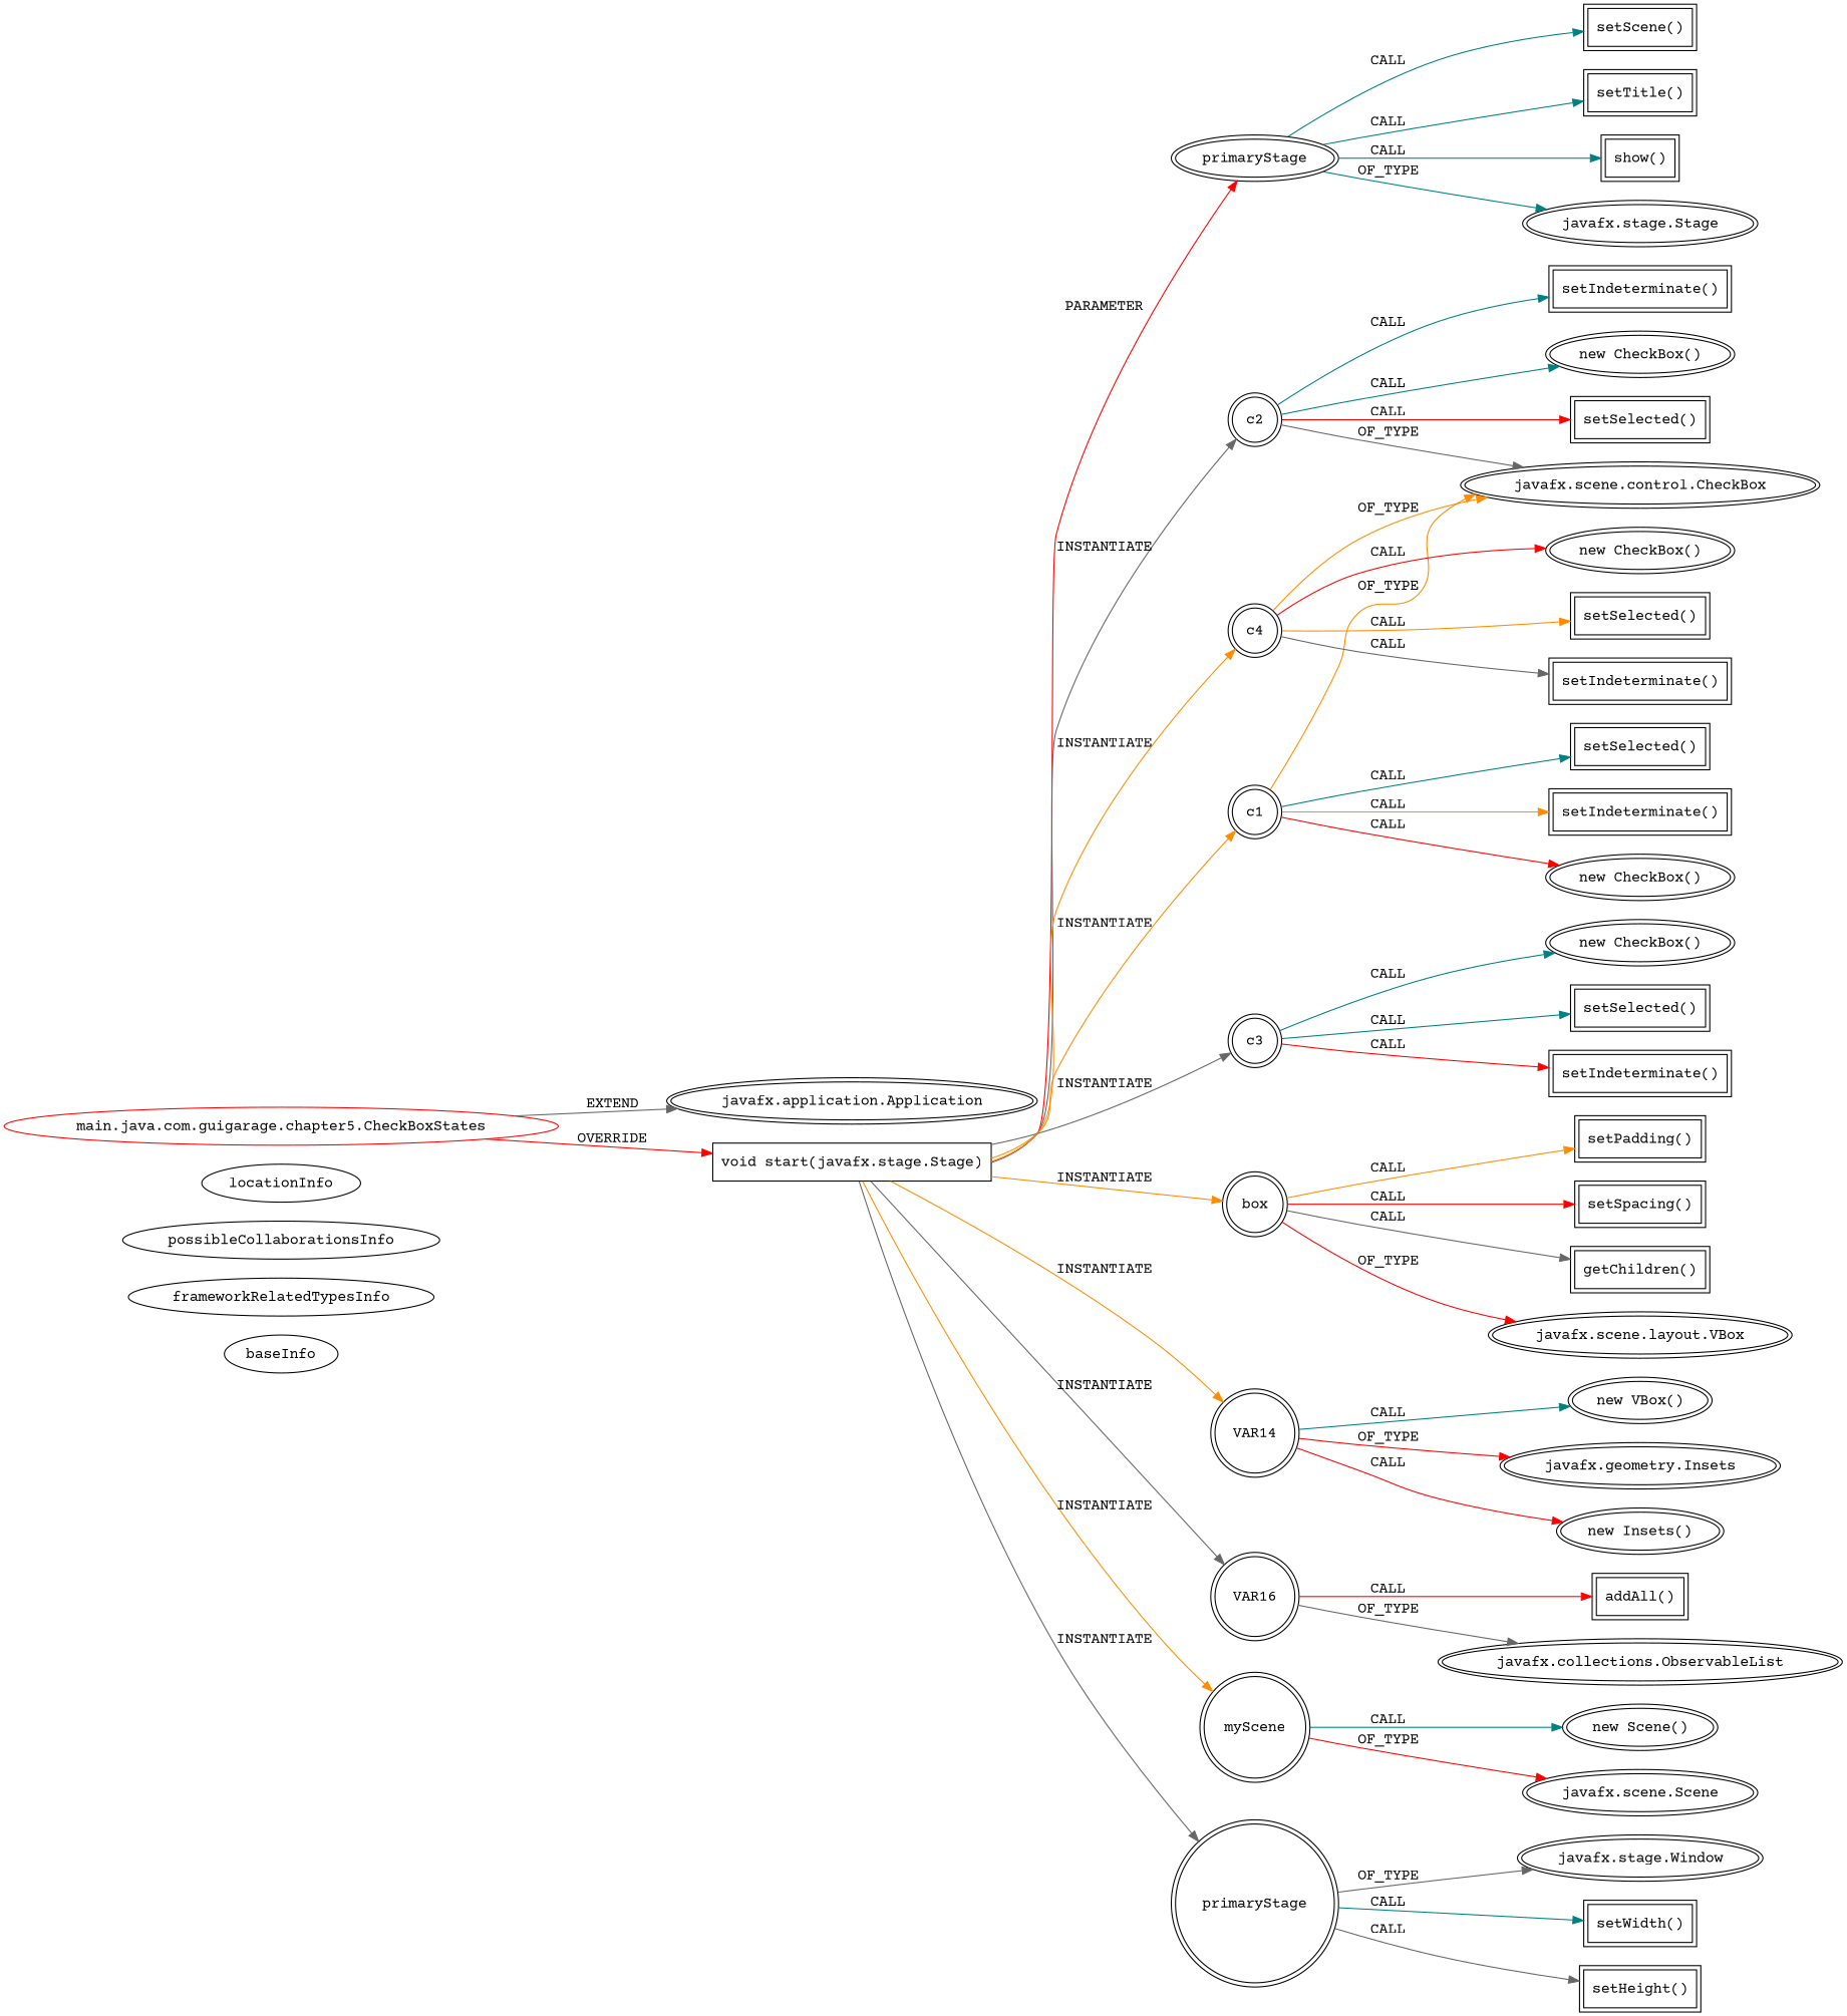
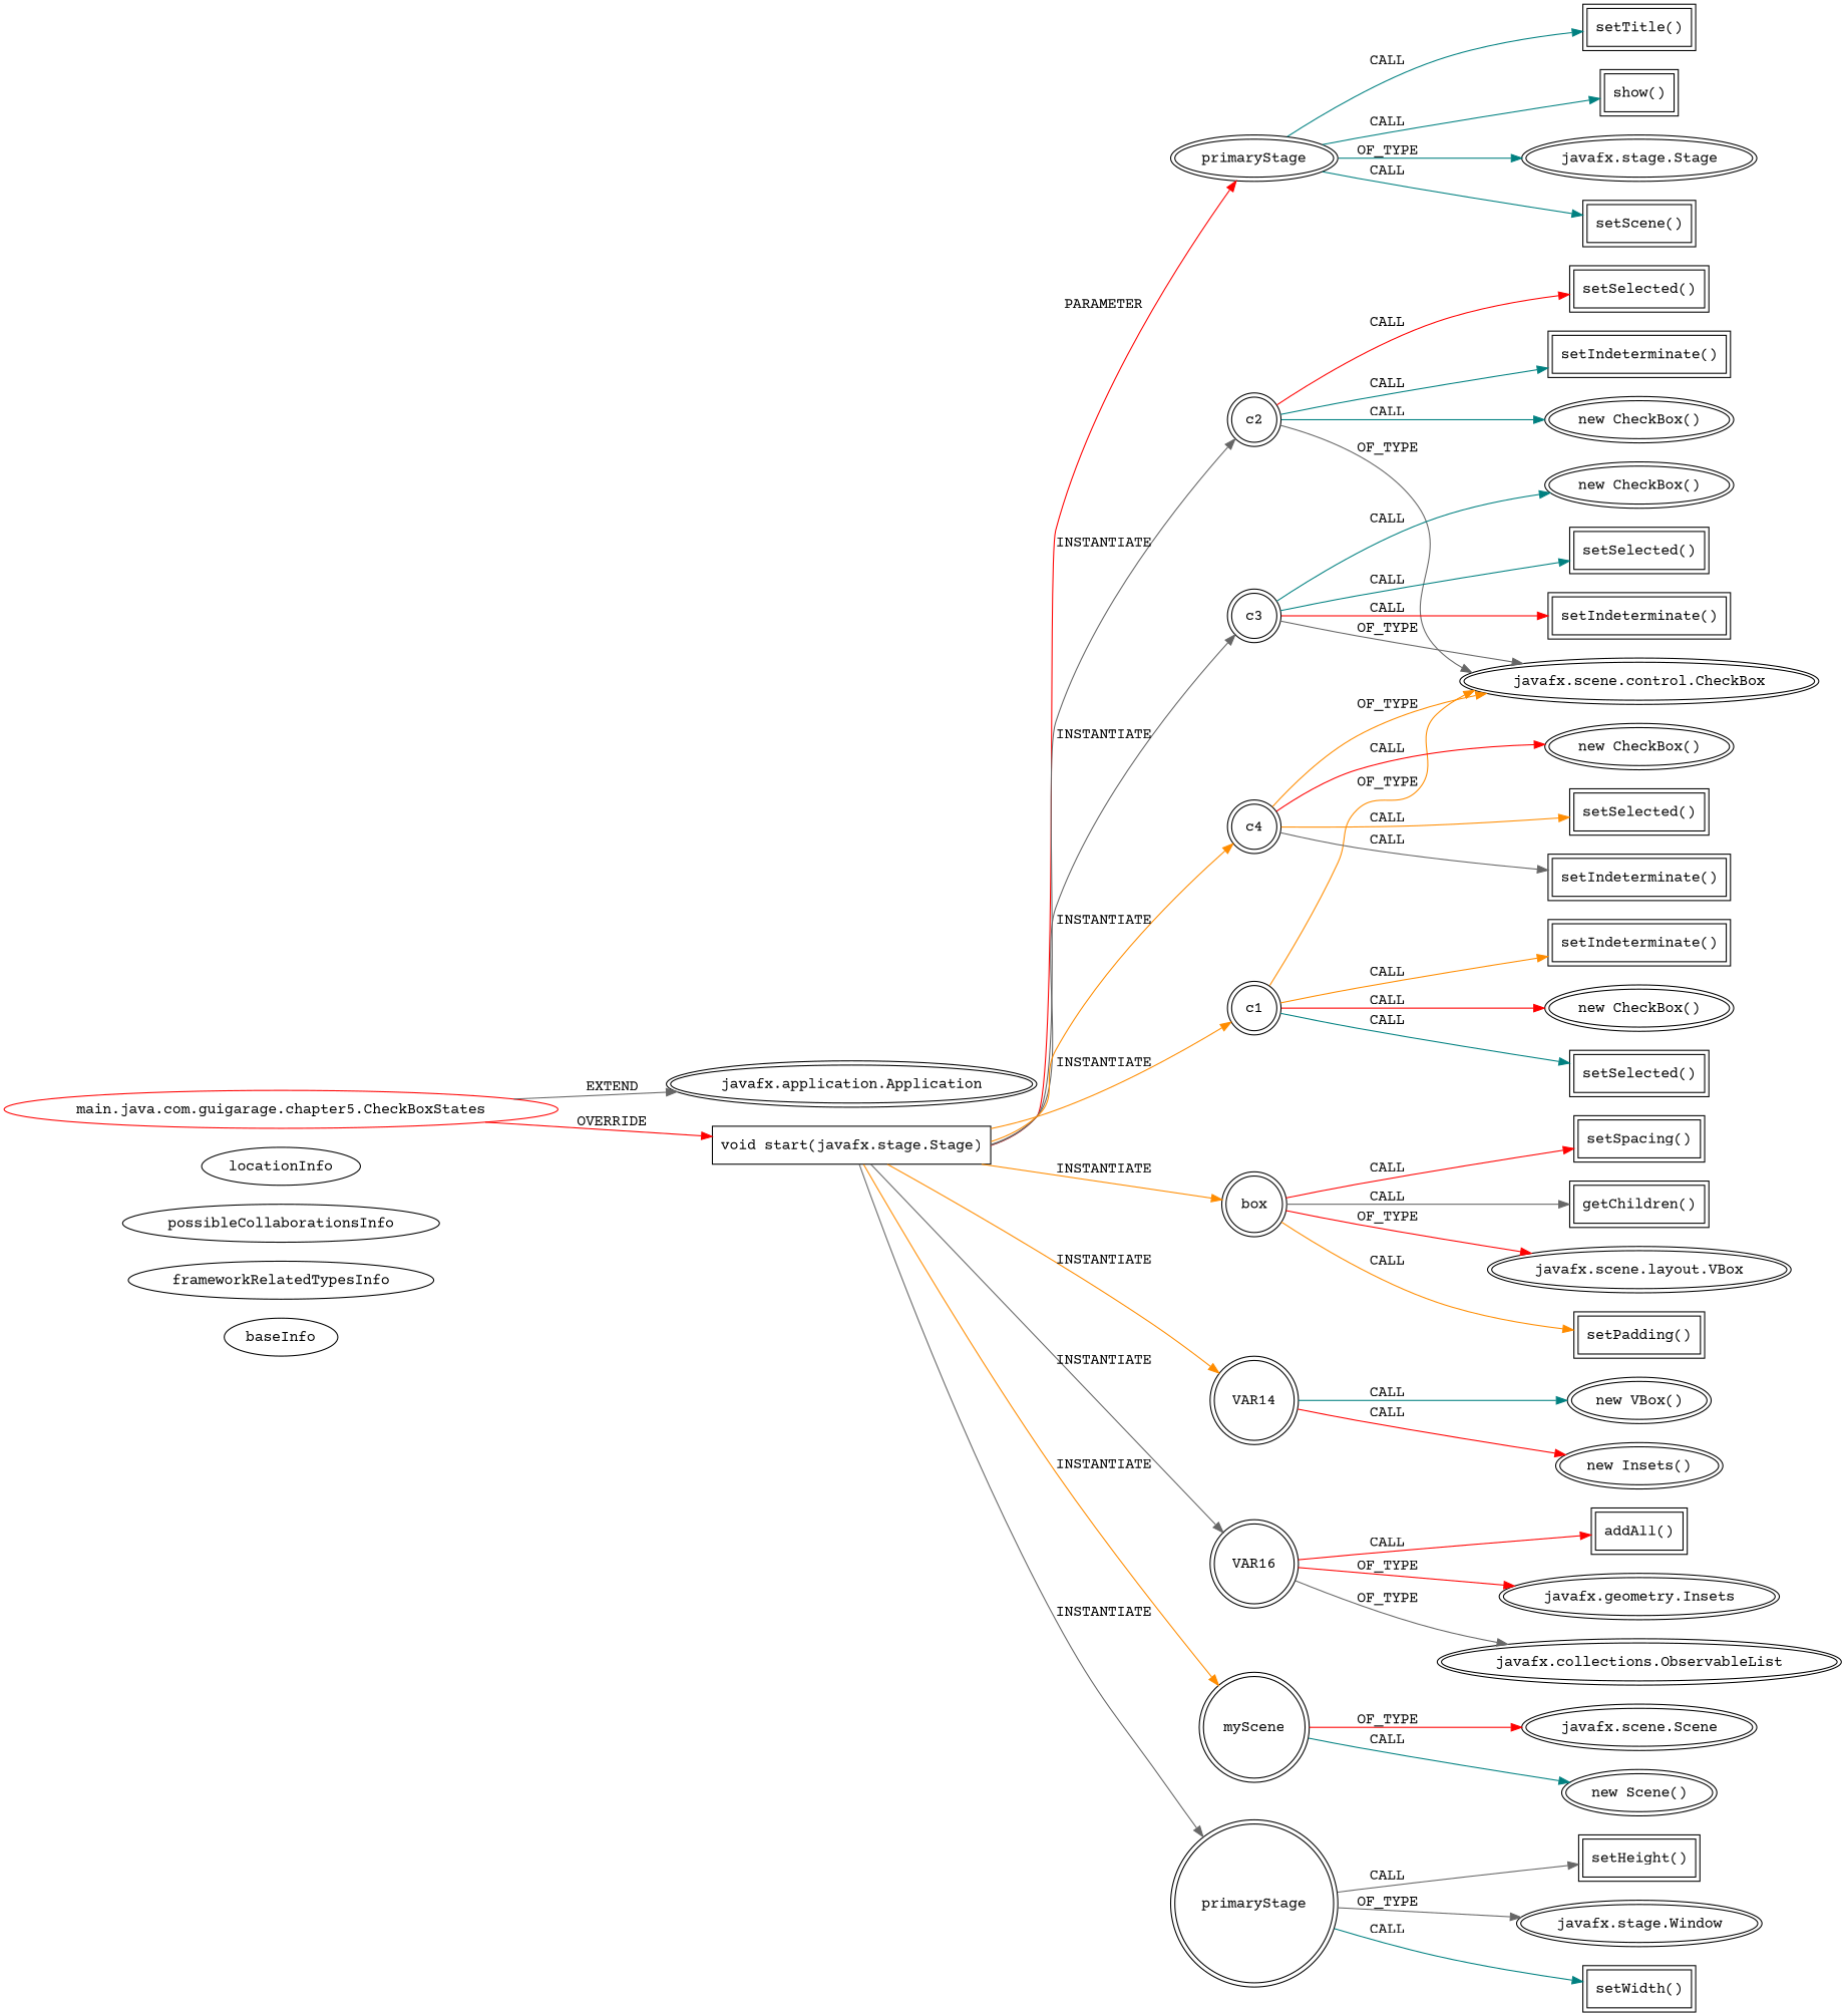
  digraph {
    fontname="Courier Prime"
    rankdir=LR
    node [fontname="Courier Prime" isFrameworkType=true vertexType=INSIDE_CALL peripheries=2]
    edge [color=gray40 fontname="Courier Prime"]
    baseInfo [category=extension_graph graphId=2865 isAnonymous=false possibleRelation=false isFrameworkType="" vertexType="" peripheries=""]
    frameworkRelatedTypesInfo [0="javafx.application.Application" isFrameworkType="" vertexType="" peripheries=""]
    possibleCollaborationsInfo [isFrameworkType="" vertexType="" peripheries=""]
    locationInfo [contextSignature=CheckBoxStates filePath="/guigarage-mastering-javafx-controls/mastering-javafx-controls-master/src/main/java/com/guigarage/chapter5/CheckBoxStates.java" graphId=2865 projectName="guigarage-mastering-javafx-controls" isFrameworkType="" vertexType="" peripheries=""]
    n5 [color=red isFrameworkType=false label="main.java.com.guigarage.chapter5.CheckBoxStates" vertexType=ROOT_CLIENT_CLASS_DECLARATION peripheries=""]
    n6 [label="javafx.application.Application" vertexType=FRAMEWORK_CLASS_TYPE]
    n7 [isFrameworkType=false label="void start(javafx.stage.Stage)" shape=box vertexType=OVERRIDING_METHOD_DECLARATION peripheries=""]
    n8 [label=primaryStage vertexType=PARAMETER_DECLARATION]
    n9 [label=c1 shape=circle vertexType=VARIABLE_EXPRESION]
    n10 [label=c2 shape=circle vertexType=VARIABLE_EXPRESION]
    n11 [label=c3 shape=circle vertexType=VARIABLE_EXPRESION]
    n12 [label=c4 shape=circle vertexType=VARIABLE_EXPRESION]
    n13 [label=box shape=circle vertexType=VARIABLE_EXPRESION]
    n14 [label=VAR14 shape=circle vertexType=VARIABLE_EXPRESION]
    n15 [label=VAR16 shape=circle vertexType=VARIABLE_EXPRESION]
    n16 [label=myScene shape=circle vertexType=VARIABLE_EXPRESION]
    n17 [label=primaryStage shape=circle vertexType=VARIABLE_EXPRESION]
    n18 [label="javafx.stage.Stage" vertexType=FRAMEWORK_CLASS_TYPE]
    n19 [label="setScene()" shape=box]
    n20 [label="setTitle()" shape=box]
    n21 [label="show()" shape=box]
    n22 [label="javafx.scene.control.CheckBox" vertexType=FRAMEWORK_CLASS_TYPE]
    n23 [label="new CheckBox()" vertexType=CONSTRUCTOR_CALL]
    n24 [label="setSelected()" shape=box]
    n25 [label="setIndeterminate()" shape=box]
    n26 [label="new CheckBox()" vertexType=CONSTRUCTOR_CALL]
    n27 [label="setSelected()" shape=box]
    n28 [label="setIndeterminate()" shape=box]
    n29 [label="new CheckBox()" vertexType=CONSTRUCTOR_CALL]
    n30 [label="setSelected()" shape=box]
    n31 [label="setIndeterminate()" shape=box]
    n32 [label="new CheckBox()" vertexType=CONSTRUCTOR_CALL]
    n33 [label="setSelected()" shape=box]
    n34 [label="setIndeterminate()" shape=box]
    n35 [label="javafx.scene.layout.VBox" vertexType=FRAMEWORK_CLASS_TYPE]
    n36 [label="setPadding()" shape=box]
    n37 [label="setSpacing()" shape=box]
    n38 [label="getChildren()" shape=box]
    n39 [label="new VBox()" vertexType=CONSTRUCTOR_CALL]
    n40 [label="javafx.geometry.Insets" vertexType=FRAMEWORK_CLASS_TYPE]
    n41 [label="new Insets()" vertexType=CONSTRUCTOR_CALL]
    n42 [label="javafx.collections.ObservableList" vertexType=FRAMEWORK_INTERFACE_TYPE]
    n43 [label="addAll()" shape=box]
    n44 [label="javafx.scene.Scene" vertexType=FRAMEWORK_CLASS_TYPE]
    n45 [label="new Scene()" vertexType=CONSTRUCTOR_CALL]
    n46 [label="javafx.stage.Window" vertexType=FRAMEWORK_CLASS_TYPE]
    n47 [label="setWidth()" shape=box]
    n48 [label="setHeight()" shape=box]
    n5 -> n6 [label=EXTEND]
    n5 -> n7 [color=red label=OVERRIDE]
    n7 -> n8 [color=red label=PARAMETER]
    n7 -> n9 [color=darkorange label=INSTANTIATE]
    n7 -> n10 [label=INSTANTIATE]
    n7 -> n11 [label=INSTANTIATE]
    n7 -> n12 [color=darkorange label=INSTANTIATE]
    n7 -> n13 [color=darkorange label=INSTANTIATE]
    n7 -> n14 [color=darkorange label=INSTANTIATE]
    n7 -> n15 [label=INSTANTIATE]
    n7 -> n16 [color=darkorange label=INSTANTIATE]
    n7 -> n17 [label=INSTANTIATE]
    n8 -> n18 [color=teal label=OF_TYPE]
    n8 -> n19 [color=teal label=CALL]
    n8 -> n20 [color=teal label=CALL]
    n8 -> n21 [color=teal label=CALL]
    n9 -> n22 [color=darkorange label=OF_TYPE]
    n9 -> n23 [color=red label=CALL]
    n9 -> n24 [color=teal label=CALL]
    n9 -> n25 [color=darkorange label=CALL]
    n10 -> n22 [label=OF_TYPE]
    n10 -> n26 [color=teal label=CALL]
    n10 -> n27 [color=red label=CALL]
    n10 -> n28 [color=teal label=CALL]
+   n11 -> n22 [label=OF_TYPE]
    n11 -> n29 [color=teal label=CALL]
    n11 -> n30 [color=teal label=CALL]
    n11 -> n31 [color=red label=CALL]
    n12 -> n22 [color=darkorange label=OF_TYPE]
    n12 -> n32 [color=red label=CALL]
    n12 -> n33 [color=darkorange label=CALL]
    n12 -> n34 [label=CALL]
    n13 -> n35 [color=red label=OF_TYPE]
    n13 -> n36 [color=darkorange label=CALL]
    n13 -> n37 [color=red label=CALL]
    n13 -> n38 [label=CALL]
    n14 -> n39 [color=teal label=CALL]
-   n14 -> n40 [color=red label=OF_TYPE]
+   n15 -> n40 [color=red label=OF_TYPE]
    n14 -> n41 [color=red label=CALL]
    n15 -> n42 [label=OF_TYPE]
    n15 -> n43 [color=red label=CALL]
    n16 -> n44 [color=red label=OF_TYPE]
    n16 -> n45 [color=teal label=CALL]
    n17 -> n46 [label=OF_TYPE]
    n17 -> n47 [color=teal label=CALL]
    n17 -> n48 [label=CALL]
  }
